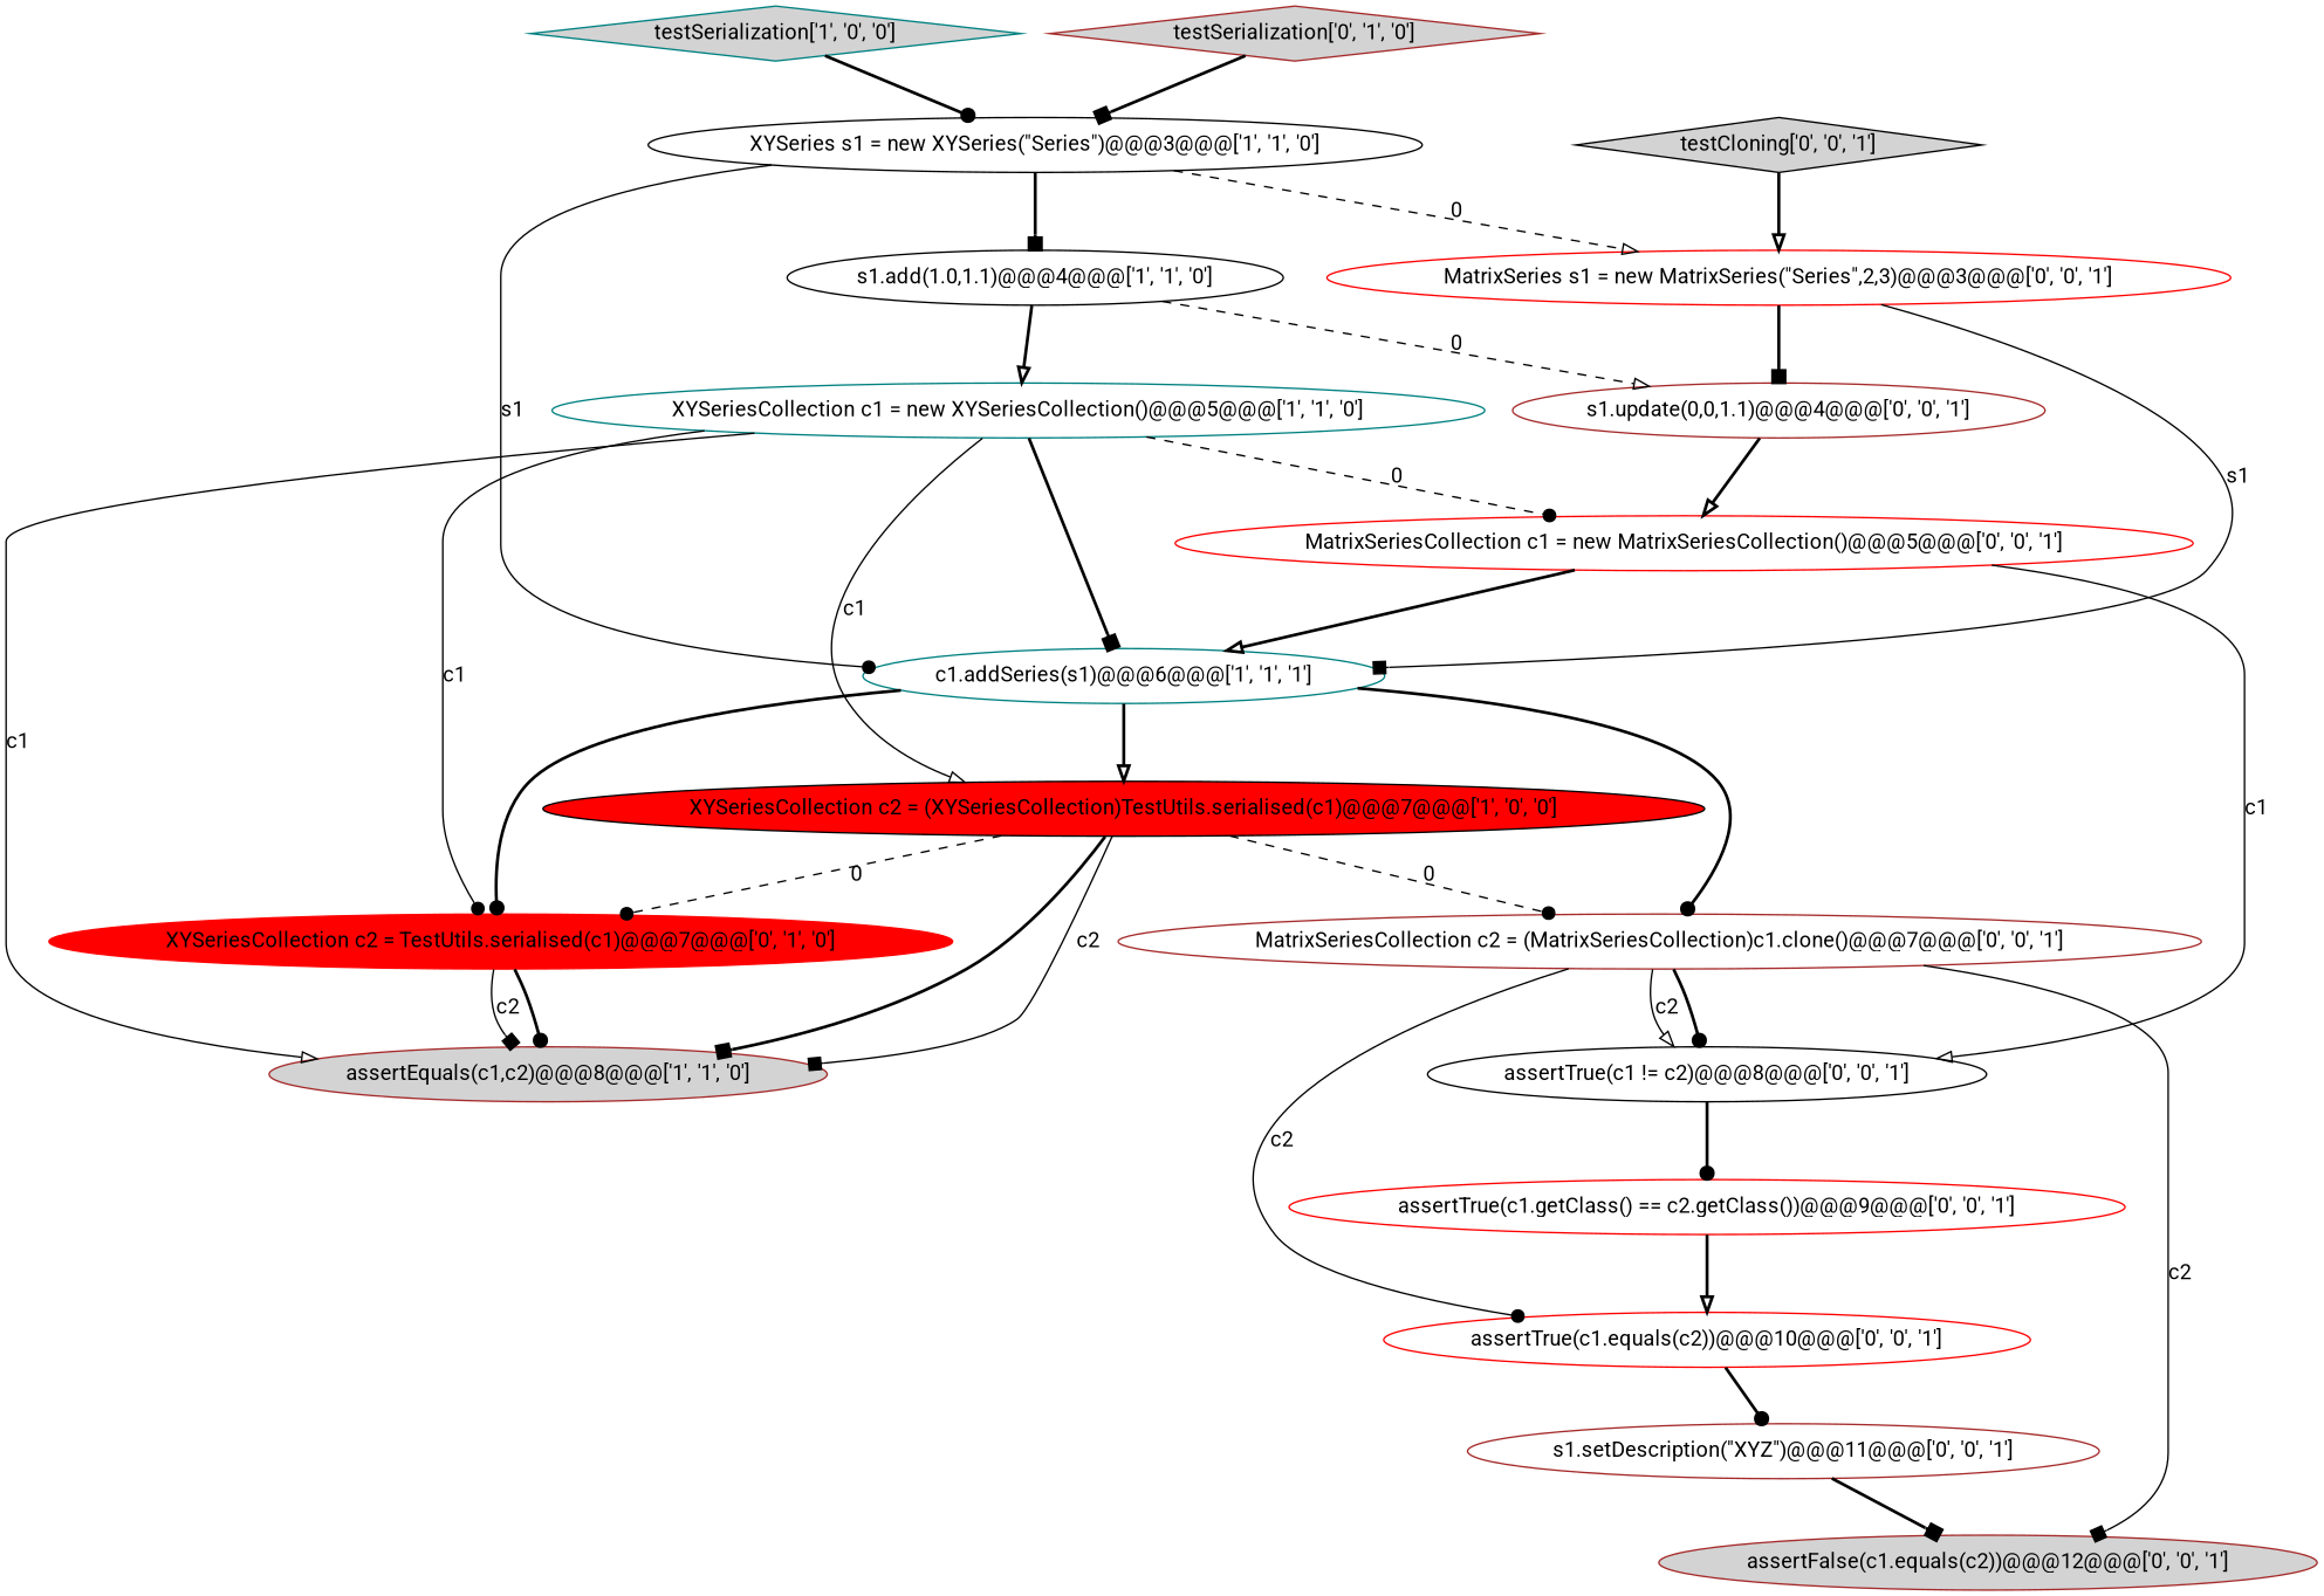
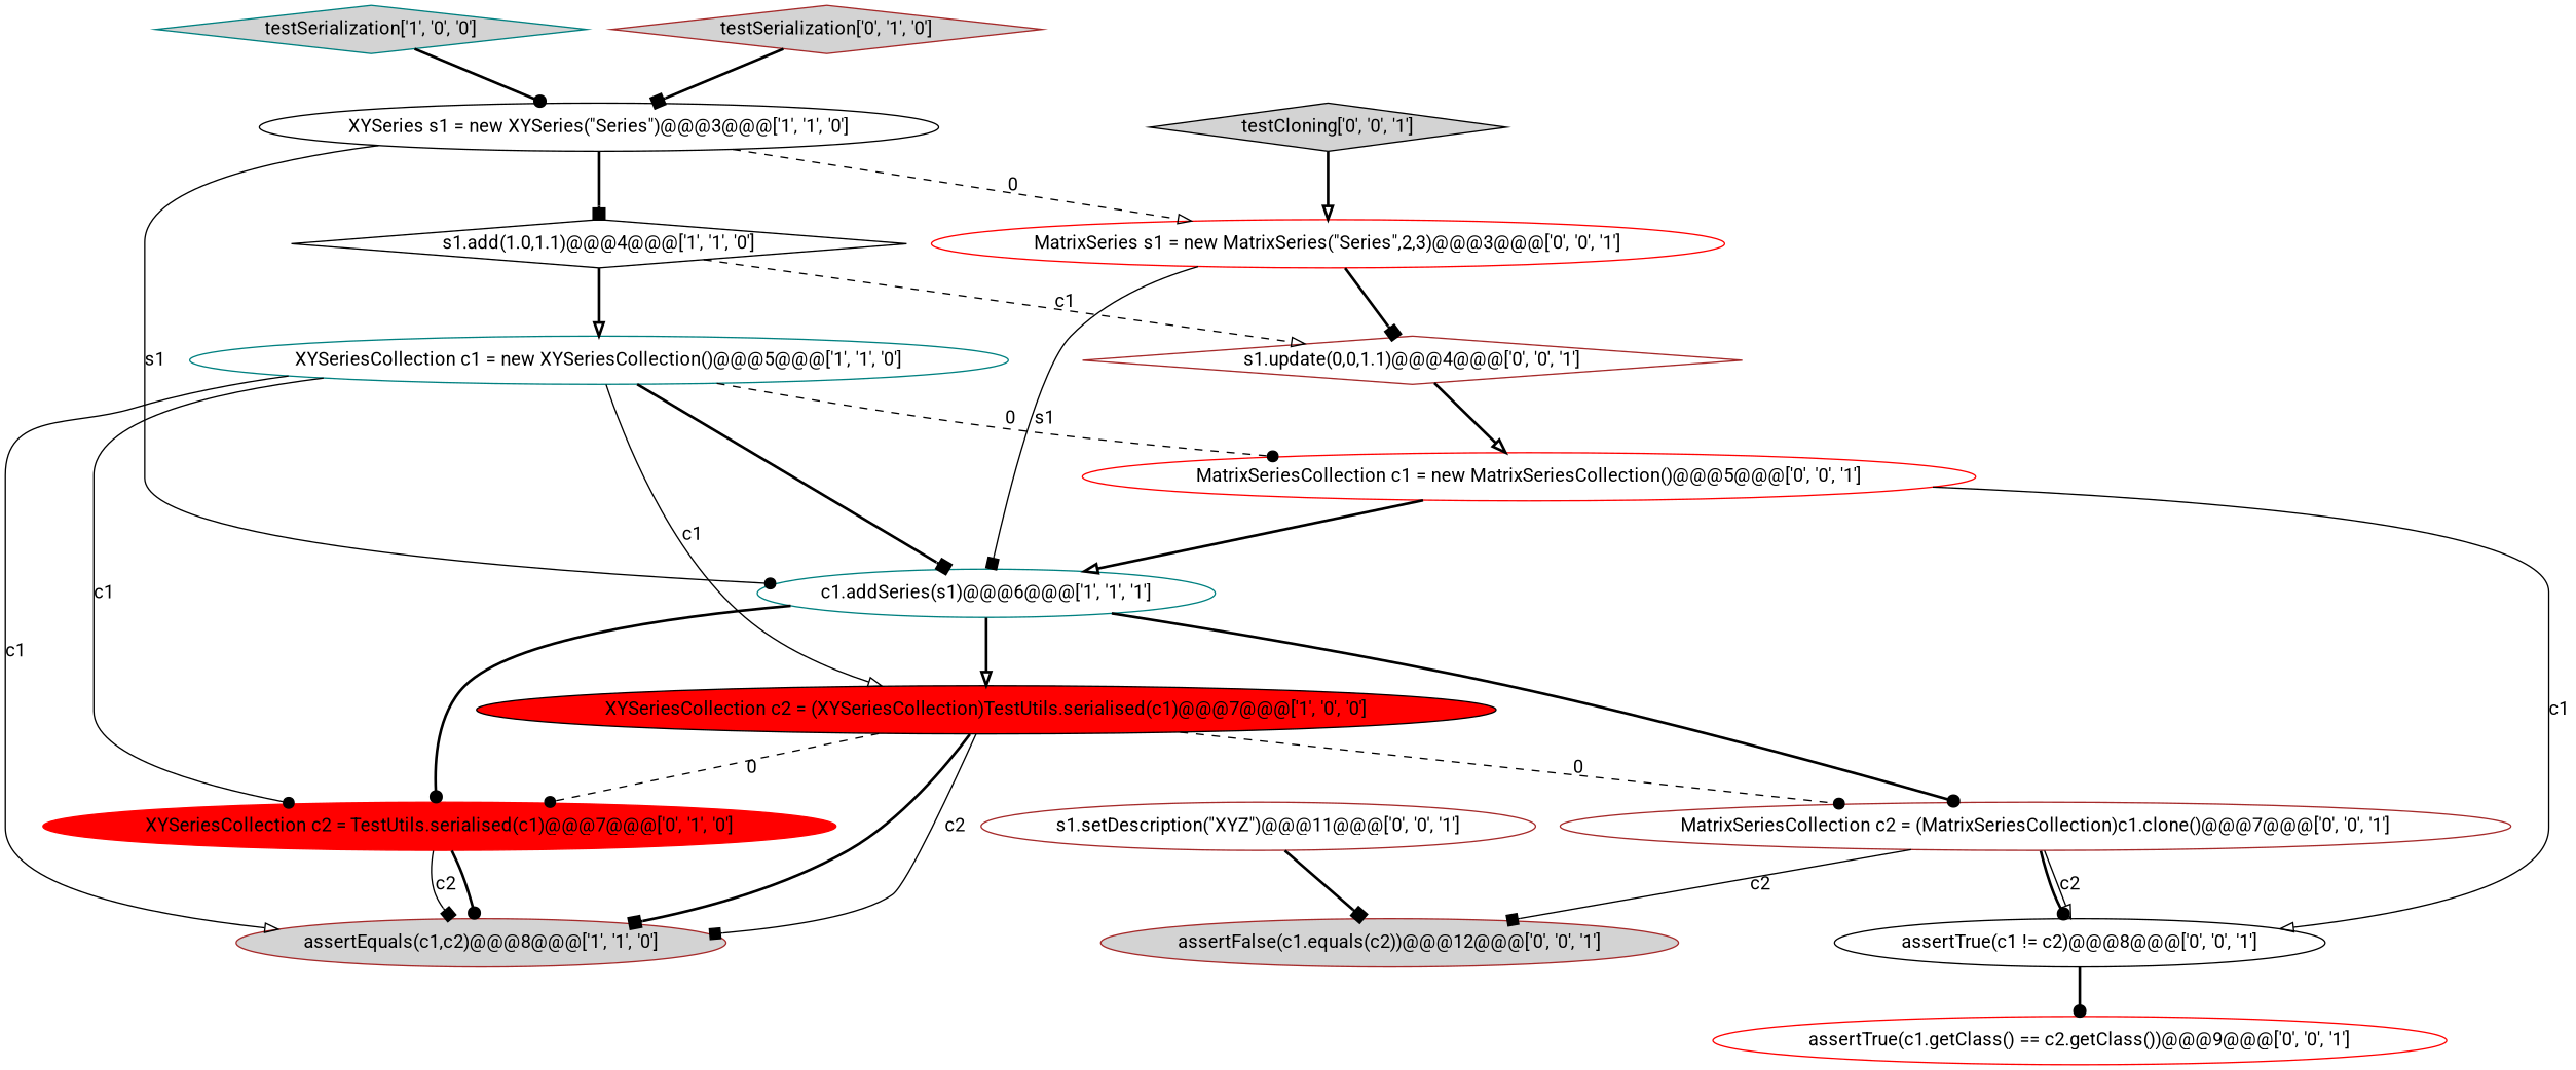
  digraph {
    fontname=Roboto
    node [color=brown fillcolor=white fontname=Roboto shape=ellipse style=filled]
    edge [arrowhead=dot fontname=Roboto style=bold]
    n1 [color=black fillcolor=red label="XYSeriesCollection c2 = (XYSeriesCollection)TestUtils.serialised(c1)@@@7@@@['1', '0', '0']"]
    n2 [color=red fillcolor=red label="XYSeriesCollection c2 = TestUtils.serialised(c1)@@@7@@@['0', '1', '0']"]
    n3 [label="MatrixSeriesCollection c2 = (MatrixSeriesCollection)c1.clone()@@@7@@@['0', '0', '1']"]
    n4 [fillcolor=lightgray label="assertEquals(c1,c2)@@@8@@@['1', '1', '0']"]
-   n5 [color=red label="assertTrue(c1.equals(c2))@@@10@@@['0', '0', '1']"]
    n6 [color=black label="assertTrue(c1 != c2)@@@8@@@['0', '0', '1']"]
    n7 [fillcolor=lightgray label="assertFalse(c1.equals(c2))@@@12@@@['0', '0', '1']"]
    n8 [color=teal label="c1.addSeries(s1)@@@6@@@['1', '1', '1']"]
    n9 [label="s1.setDescription(\"XYZ\")@@@11@@@['0', '0', '1']"]
    n10 [color=red label="assertTrue(c1.getClass() == c2.getClass())@@@9@@@['0', '0', '1']"]
    n11 [color=teal fillcolor=lightgray label="testSerialization['1', '0', '0']" shape=diamond]
    n12 [color=black label="XYSeries s1 = new XYSeries(\"Series\")@@@3@@@['1', '1', '0']"]
    n13 [color=red label="MatrixSeries s1 = new MatrixSeries(\"Series\",2,3)@@@3@@@['0', '0', '1']"]
-   n14 [color=black label="s1.add(1.0,1.1)@@@4@@@['1', '1', '0']"]
+   n14 [color=black label="s1.add(1.0,1.1)@@@4@@@['1', '1', '0']" shape=diamond]
    n15 [color=black fillcolor=lightgray label="testCloning['0', '0', '1']" shape=diamond]
-   n16 [label="s1.update(0,0,1.1)@@@4@@@['0', '0', '1']"]
+   n16 [label="s1.update(0,0,1.1)@@@4@@@['0', '0', '1']" shape=diamond]
    n17 [color=teal label="XYSeriesCollection c1 = new XYSeriesCollection()@@@5@@@['1', '1', '0']"]
    n18 [color=red label="MatrixSeriesCollection c1 = new MatrixSeriesCollection()@@@5@@@['0', '0', '1']"]
    n19 [fillcolor=lightgray label="testSerialization['0', '1', '0']" shape=diamond]
    n1 -> n2 [label=0 style=dashed]
    n1 -> n3 [label=0 style=dashed]
    n1 -> n4 [arrowhead=box label=c2 style=solid]
    n1 -> n4 [arrowhead=box]
    n2 -> n4
    n2 -> n4 [arrowhead=box label=c2 style=solid]
-   n3 -> n5 [label=c2 style=solid]
    n3 -> n6
    n3 -> n6 [arrowhead=onormal label=c2 style=solid]
    n3 -> n7 [arrowhead=box label=c2 style=solid]
-   n5 -> n9
    n6 -> n10
    n8 -> n1 [arrowhead=onormal]
    n8 -> n2
    n8 -> n3
    n9 -> n7 [arrowhead=box]
-   n10 -> n5 [arrowhead=onormal]
    n11 -> n12
    n12 -> n8 [label=s1 style=solid]
    n12 -> n13 [arrowhead=onormal label=0 style=dashed]
    n12 -> n14 [arrowhead=box]
    n13 -> n8 [arrowhead=box label=s1 style=solid]
    n13 -> n16 [arrowhead=box]
-   n14 -> n16 [arrowhead=onormal label=0 style=dashed]
+   n14 -> n16 [arrowhead=onormal label=c1 style=dashed]
    n14 -> n17 [arrowhead=onormal]
    n15 -> n13 [arrowhead=onormal]
    n16 -> n18 [arrowhead=onormal]
    n17 -> n1 [arrowhead=onormal label=c1 style=solid]
    n17 -> n2 [label=c1 style=solid]
    n17 -> n4 [arrowhead=onormal label=c1 style=solid]
    n17 -> n8 [arrowhead=box]
    n17 -> n18 [label=0 style=dashed]
    n18 -> n6 [arrowhead=onormal label=c1 style=solid]
    n18 -> n8 [arrowhead=onormal]
    n19 -> n12 [arrowhead=box]
  }
